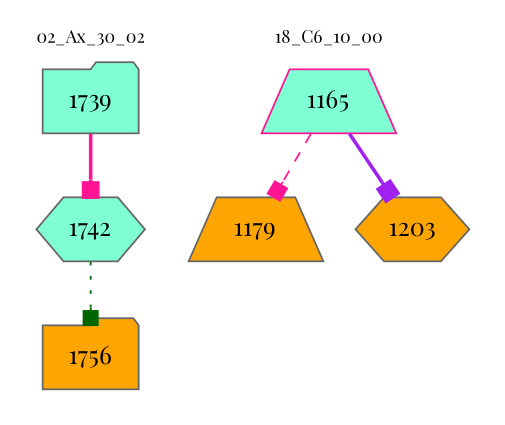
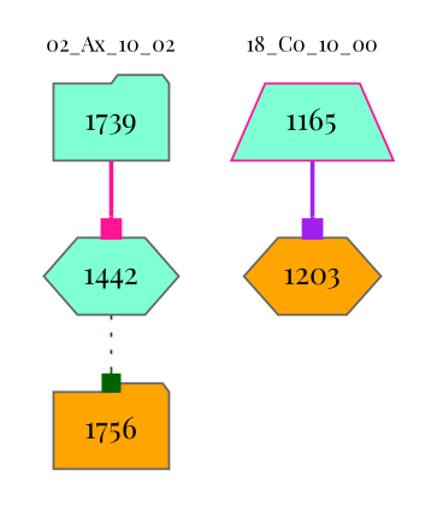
  digraph {
    fontname="Playfair Display"
    node [color=gray40 fillcolor=aquamarine fontname="Playfair Display" shape=folder style=filled]
    edge [arrowhead=box color=deeppink fontname="Playfair Display" style=bold]
    n1 [label=1739]
-   n2 [label=1742 shape=hexagon]
+   n2 [label=1442 shape=hexagon]
    n3 [fillcolor=orange label=1756]
    n4 [color=deeppink label=1165 shape=trapezium]
-   n5 [fillcolor=orange label=1179 shape=trapezium]
    n6 [fillcolor=orange label=1203 shape=hexagon]
    subgraph cluster_1 {
      color=white
      fontsize=10
-     label="02_Ax_30_02"
+     label="02_Ax_10_02"
      n1
      n2
      n3
    }
    subgraph cluster_2 {
      color=white
      fontsize=10
-     label="18_C6_10_00"
+     label="18_C0_10_00"
      n4
-     n5
      n6
    }
    n1 -> n2
    n2 -> n3 [color=darkgreen style=dotted]
-   n4 -> n5 [style=dashed]
    n4 -> n6 [color=purple]
  }
